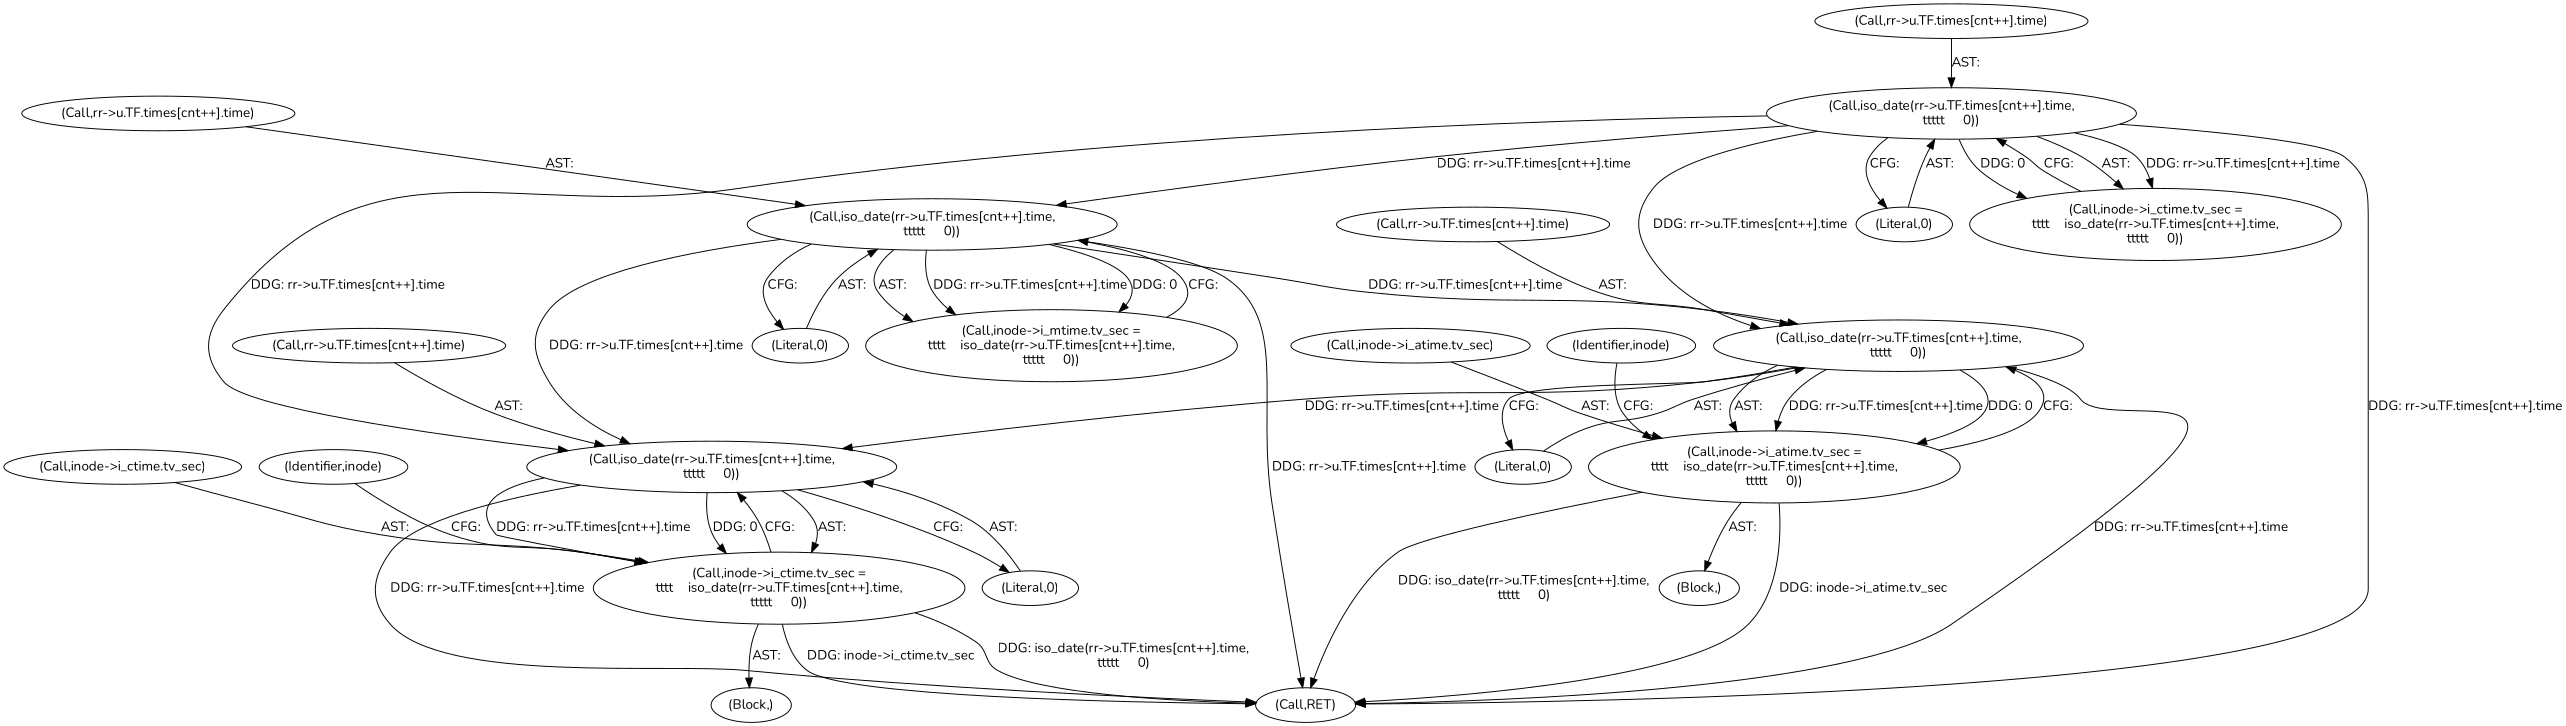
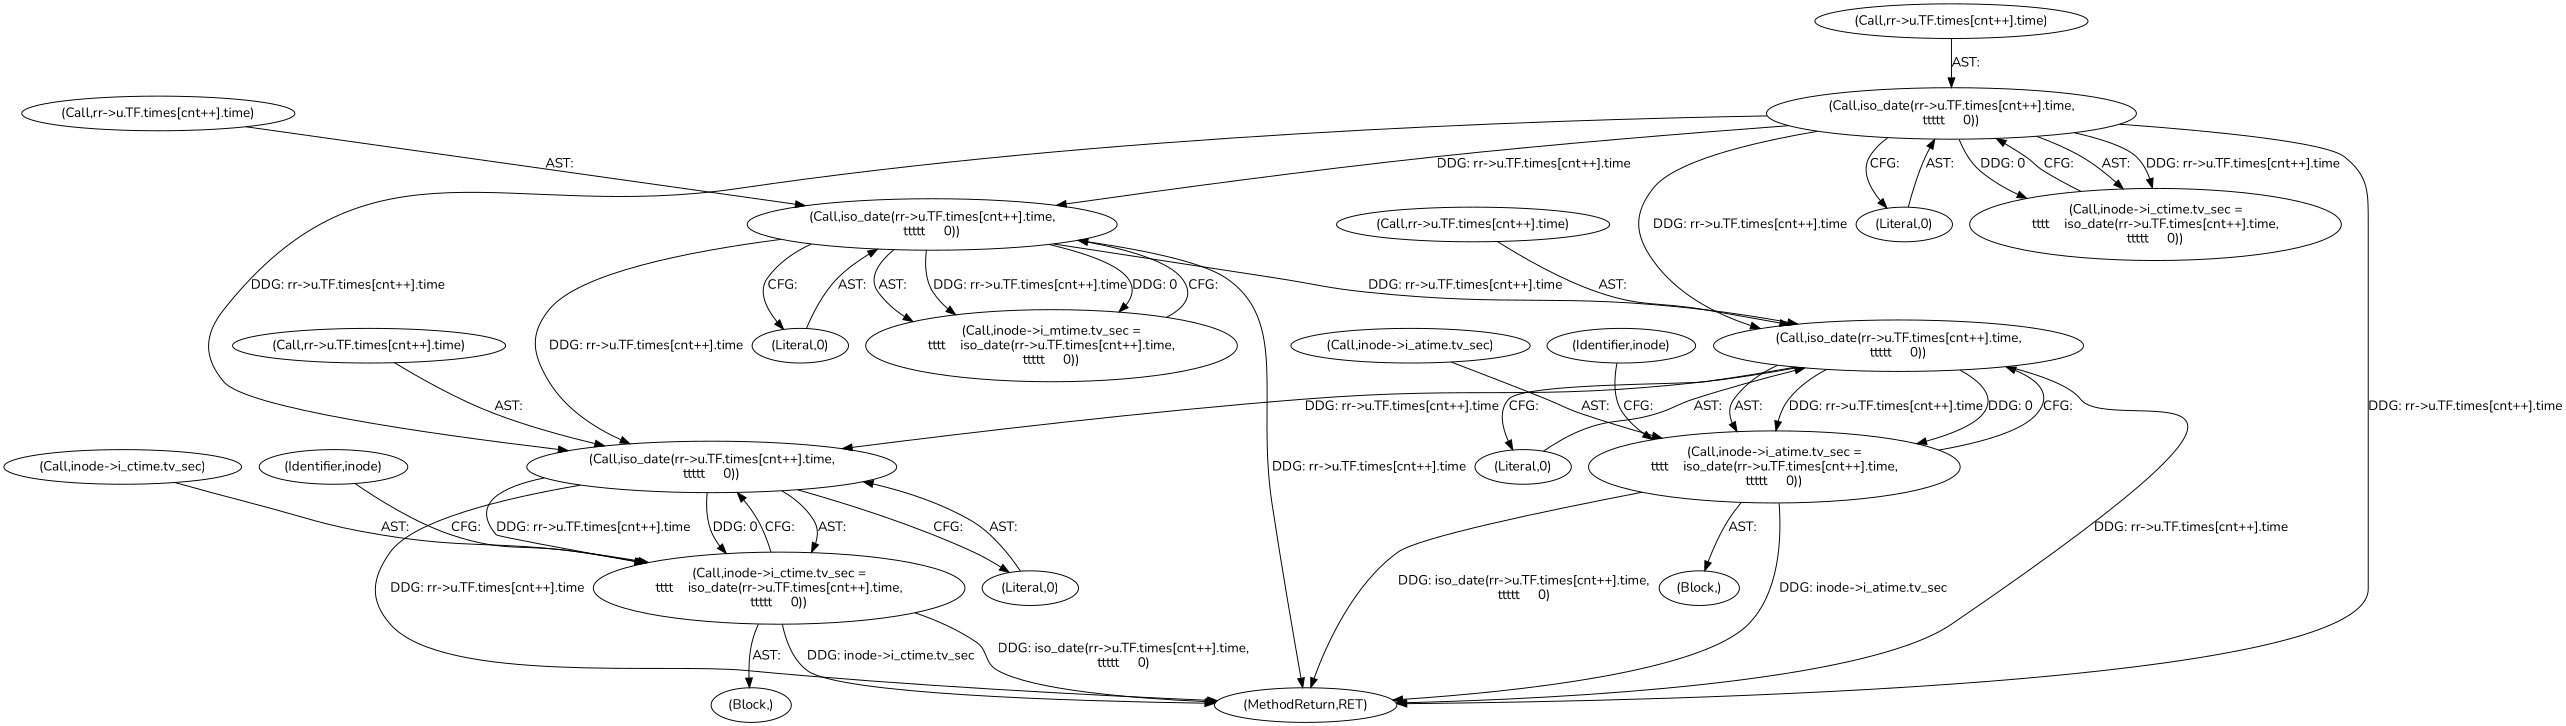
  digraph {
    fontname=Nunito
    node [fontname=Nunito]
    edge [fontname=Nunito]
    n1 [label="(Call,iso_date(rr->u.TF.times[cnt++].time,\n\t\t\t\t\t     0))"]
    n2 [label="(Call,inode->i_atime.tv_sec =\n\t\t\t\t    iso_date(rr->u.TF.times[cnt++].time,\n\t\t\t\t\t     0))"]
    n3 [label="(Call,iso_date(rr->u.TF.times[cnt++].time,\n\t\t\t\t\t     0))"]
-   n4 [label="(Call,RET)"]
+   n4 [label="(MethodReturn,RET)"]
    n5 [label="(Literal,0)"]
    n6 [label="(Call,iso_date(rr->u.TF.times[cnt++].time,\n\t\t\t\t\t     0))"]
    n7 [label="(Call,iso_date(rr->u.TF.times[cnt++].time,\n\t\t\t\t\t     0))"]
    n8 [label="(Literal,0)"]
    n9 [label="(Call,inode->i_ctime.tv_sec =\n\t\t\t\t    iso_date(rr->u.TF.times[cnt++].time,\n\t\t\t\t\t     0))"]
    n10 [label="(Literal,0)"]
    n11 [label="(Call,inode->i_mtime.tv_sec =\n\t\t\t\t    iso_date(rr->u.TF.times[cnt++].time,\n\t\t\t\t\t     0))"]
    n12 [label="(Block,)"]
    n13 [label="(Call,inode->i_ctime.tv_sec =\n\t\t\t\t    iso_date(rr->u.TF.times[cnt++].time,\n\t\t\t\t\t     0))"]
    n14 [label="(Literal,0)"]
    n15 [label="(Block,)"]
    n16 [label="(Identifier,inode)"]
    n17 [label="(Call,rr->u.TF.times[cnt++].time)"]
    n18 [label="(Call,inode->i_ctime.tv_sec)"]
    n19 [label="(Call,rr->u.TF.times[cnt++].time)"]
    n20 [label="(Call,rr->u.TF.times[cnt++].time)"]
    n21 [label="(Identifier,inode)"]
    n22 [label="(Call,rr->u.TF.times[cnt++].time)"]
    n23 [label="(Call,inode->i_atime.tv_sec)"]
    n1 -> n2 [label="AST: "]
    n1 -> n2 [label="DDG: rr->u.TF.times[cnt++].time"]
    n1 -> n2 [label="DDG: 0"]
    n1 -> n3 [label="DDG: rr->u.TF.times[cnt++].time"]
    n1 -> n4 [label="DDG: rr->u.TF.times[cnt++].time"]
    n1 -> n5 [label="CFG: "]
    n2 -> n1 [label="CFG: "]
    n2 -> n4 [label="DDG: inode->i_atime.tv_sec"]
    n2 -> n4 [label="DDG: iso_date(rr->u.TF.times[cnt++].time,\n\t\t\t\t\t     0)"]
    n2 -> n12 [label="AST: "]
    n3 -> n4 [label="DDG: rr->u.TF.times[cnt++].time"]
    n3 -> n13 [label="AST: "]
    n3 -> n13 [label="DDG: rr->u.TF.times[cnt++].time"]
    n3 -> n13 [label="DDG: 0"]
    n3 -> n14 [label="CFG: "]
    n5 -> n1 [label="AST: "]
    n6 -> n1 [label="DDG: rr->u.TF.times[cnt++].time"]
    n6 -> n3 [label="DDG: rr->u.TF.times[cnt++].time"]
    n6 -> n4 [label="DDG: rr->u.TF.times[cnt++].time"]
    n6 -> n7 [label="DDG: rr->u.TF.times[cnt++].time"]
    n6 -> n8 [label="CFG: "]
    n6 -> n9 [label="AST: "]
    n6 -> n9 [label="DDG: rr->u.TF.times[cnt++].time"]
    n6 -> n9 [label="DDG: 0"]
    n7 -> n1 [label="DDG: rr->u.TF.times[cnt++].time"]
    n7 -> n3 [label="DDG: rr->u.TF.times[cnt++].time"]
    n7 -> n4 [label="DDG: rr->u.TF.times[cnt++].time"]
    n7 -> n10 [label="CFG: "]
    n7 -> n11 [label="AST: "]
    n7 -> n11 [label="DDG: rr->u.TF.times[cnt++].time"]
    n7 -> n11 [label="DDG: 0"]
    n8 -> n6 [label="AST: "]
    n9 -> n6 [label="CFG: "]
    n10 -> n7 [label="AST: "]
    n11 -> n7 [label="CFG: "]
    n13 -> n3 [label="CFG: "]
    n13 -> n4 [label="DDG: inode->i_ctime.tv_sec"]
    n13 -> n4 [label="DDG: iso_date(rr->u.TF.times[cnt++].time,\n\t\t\t\t\t     0)"]
    n13 -> n15 [label="AST: "]
    n14 -> n3 [label="AST: "]
    n16 -> n2 [label="CFG: "]
    n17 -> n7 [label="AST: "]
    n18 -> n13 [label="AST: "]
    n19 -> n6 [label="AST: "]
    n20 -> n1 [label="AST: "]
    n21 -> n13 [label="CFG: "]
    n22 -> n3 [label="AST: "]
    n23 -> n2 [label="AST: "]
  }
